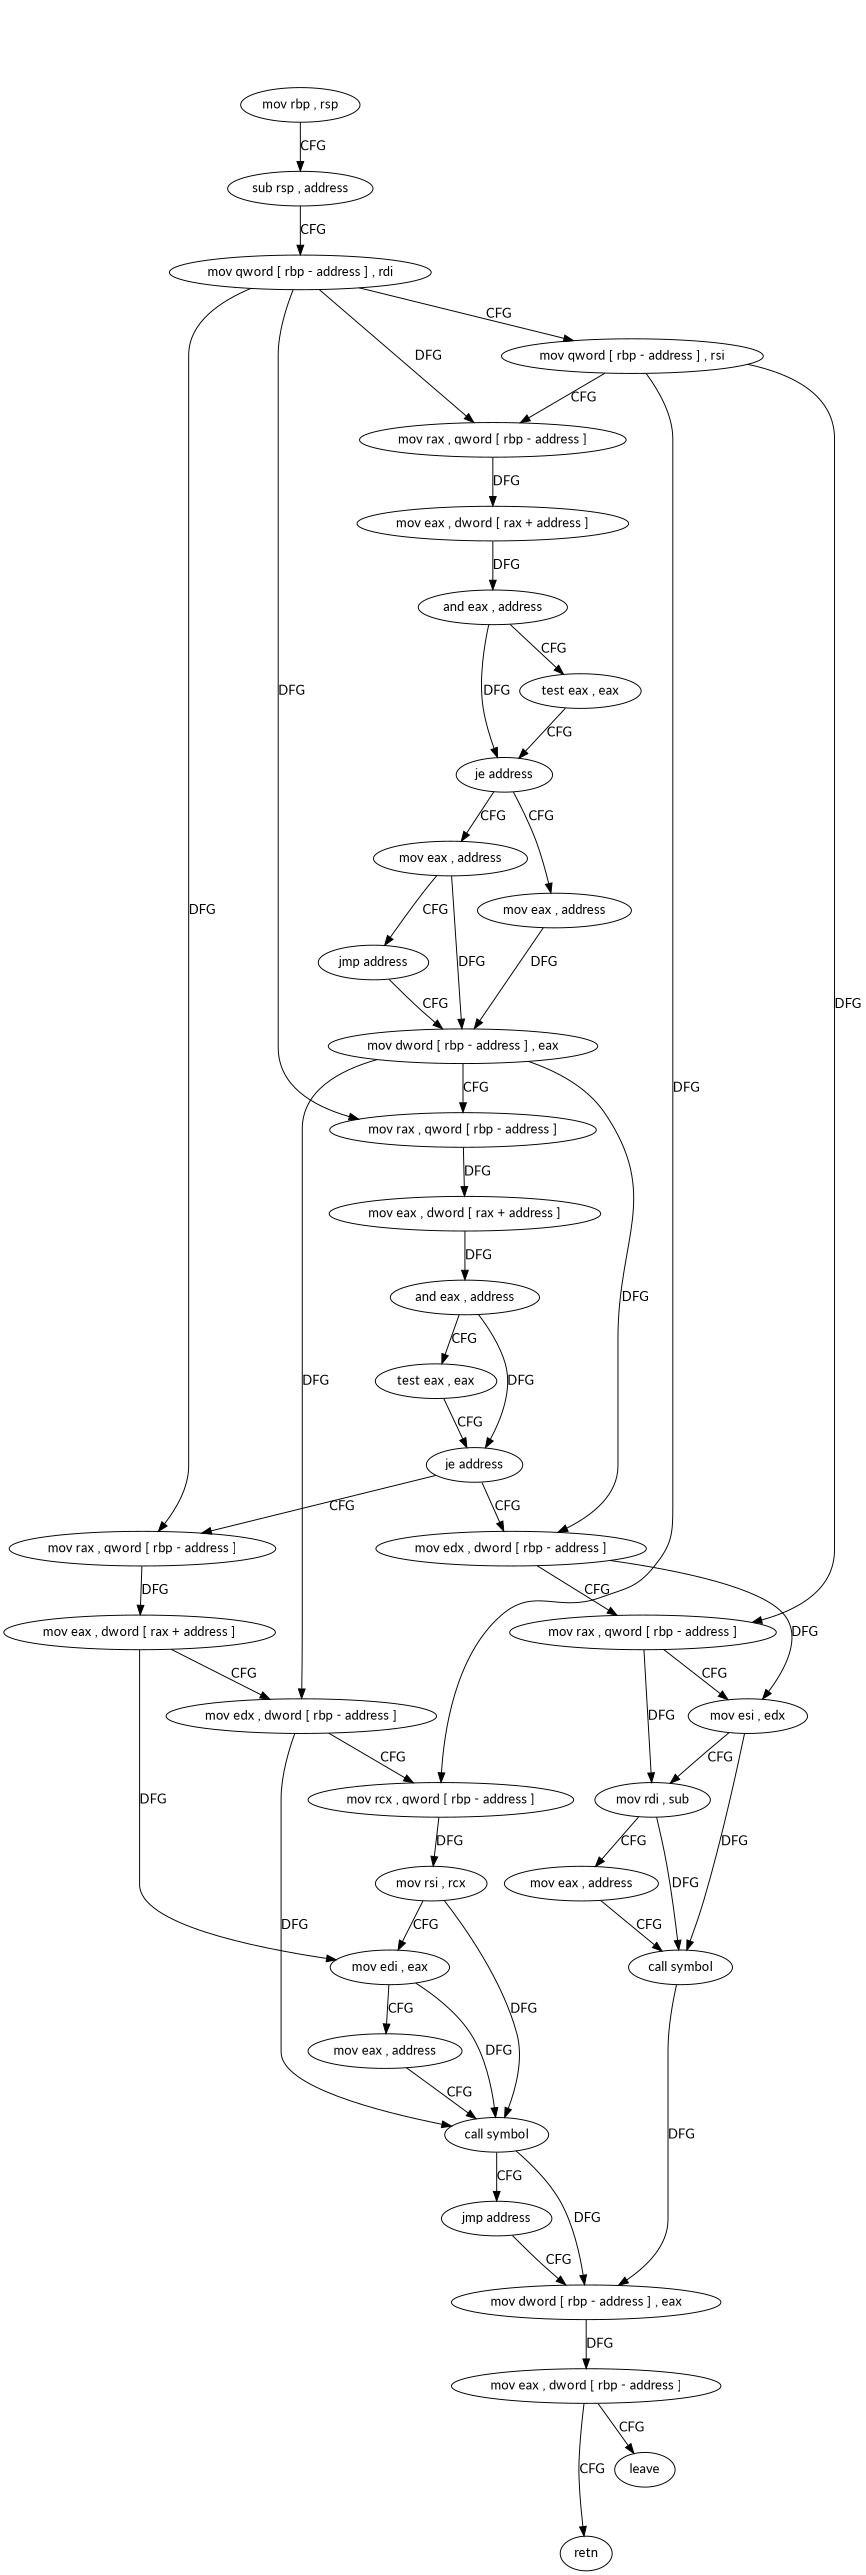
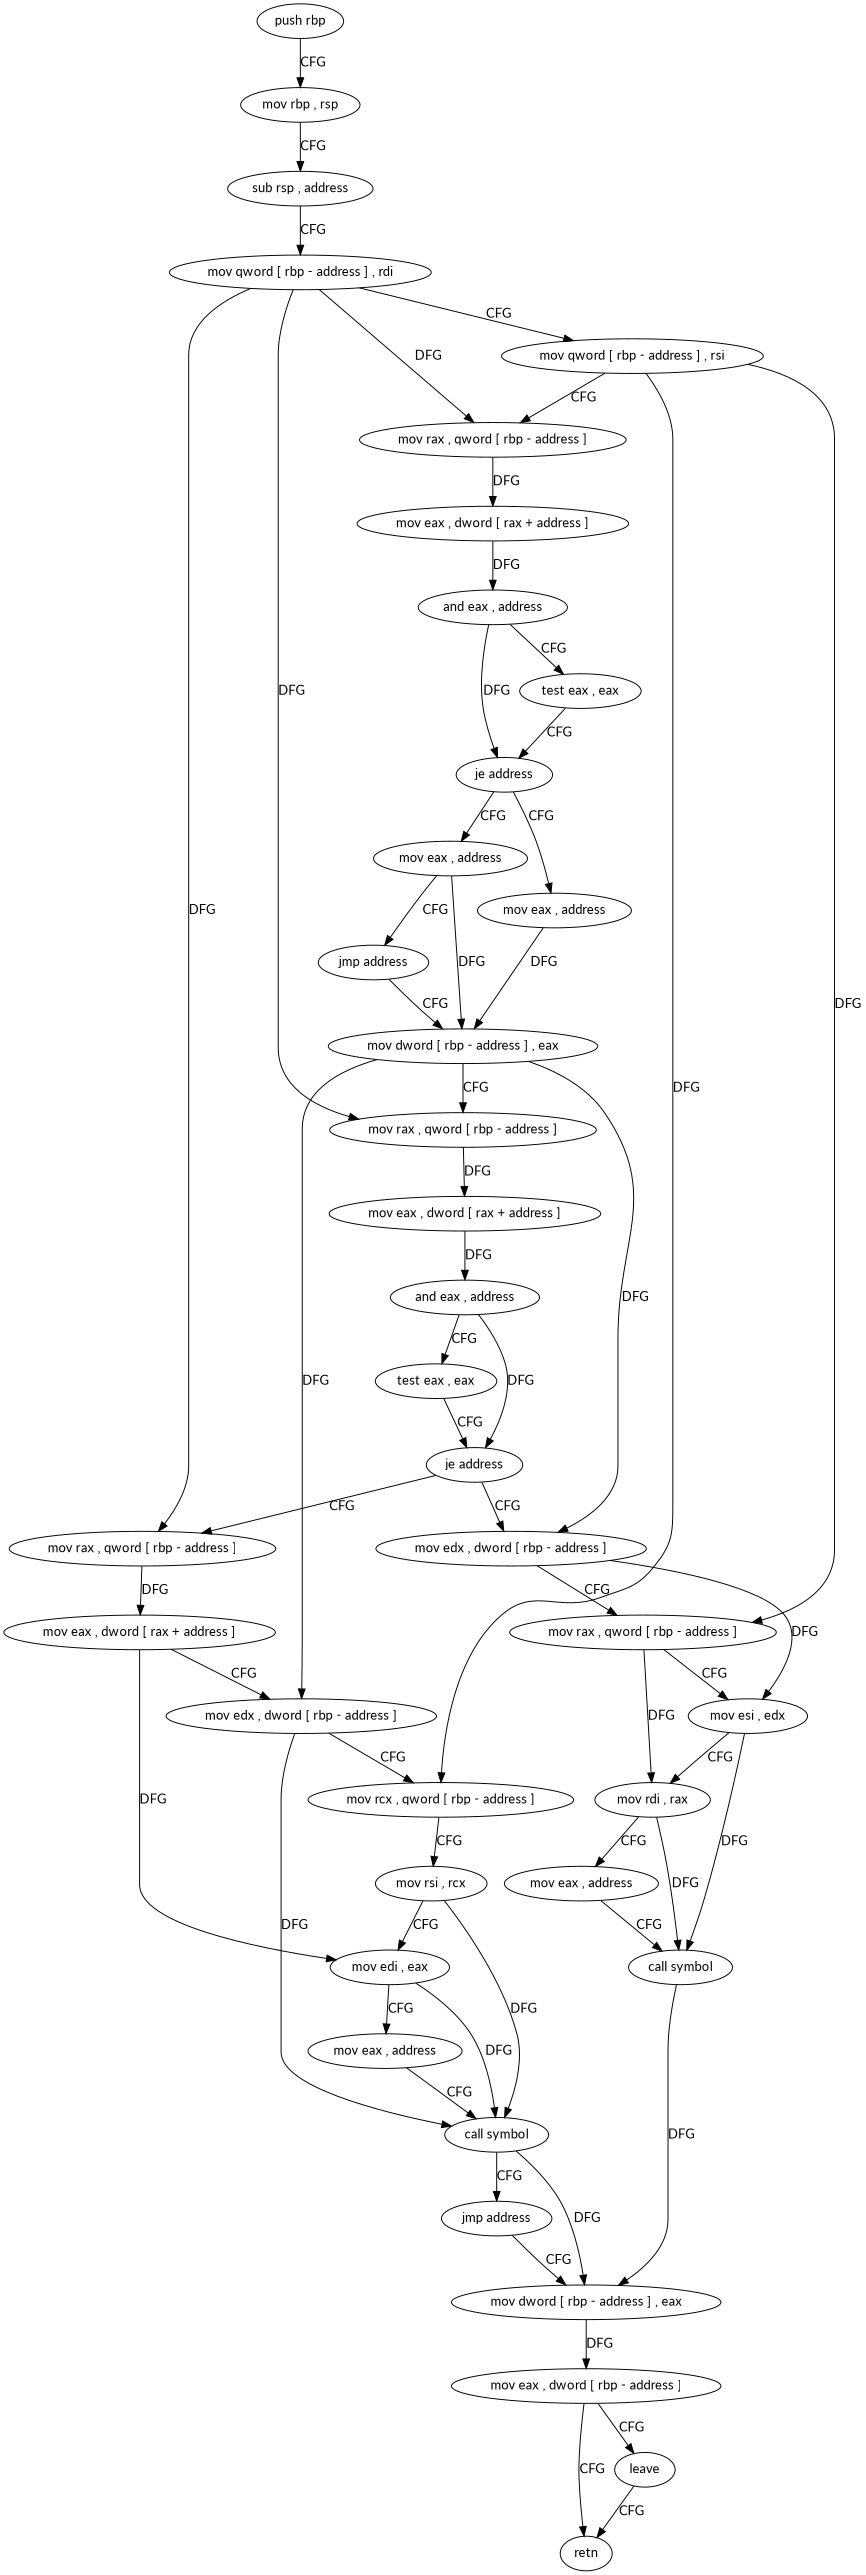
  digraph {
    fontname=Lato
    node [fontname=Lato]
    edge [fontname=Lato]
+   n1 [label="push rbp"]
    n2 [label="mov rbp , rsp"]
    n3 [label="sub rsp , address"]
    n4 [label="mov qword [ rbp - address ] , rdi"]
    n5 [label="mov qword [ rbp - address ] , rsi"]
    n6 [label="mov rax , qword [ rbp - address ]"]
    n7 [label="mov rax , qword [ rbp - address ]"]
    n8 [label="mov rax , qword [ rbp - address ]"]
    n9 [label="mov rax , qword [ rbp - address ]"]
    n10 [label="mov rcx , qword [ rbp - address ]"]
    n11 [label="mov eax , dword [ rax + address ]"]
    n12 [label="mov eax , dword [ rax + address ]"]
    n13 [label="mov eax , dword [ rax + address ]"]
    n14 [label="mov esi , edx"]
-   n15 [label="mov rdi , sub"]
+   n15 [label="mov rdi , rax"]
    n16 [label="mov rsi , rcx"]
    n17 [label="and eax , address"]
    n18 [label="test eax , eax"]
    n19 [label="je address"]
    n20 [label="mov eax , address"]
    n21 [label="mov eax , address"]
    n22 [label="mov dword [ rbp - address ] , eax"]
    n23 [label="jmp address"]
    n24 [label="mov edx , dword [ rbp - address ]"]
    n25 [label="mov edx , dword [ rbp - address ]"]
    n26 [label="call symbol"]
    n27 [label="call symbol"]
    n28 [label="mov eax , address"]
    n29 [label="mov dword [ rbp - address ] , eax"]
    n30 [label="mov eax , dword [ rbp - address ]"]
    n31 [label=leave]
    n32 [label=retn]
    n33 [label="mov edi , eax"]
    n34 [label="mov eax , address"]
    n35 [label="jmp address"]
    n36 [label="and eax , address"]
    n37 [label="test eax , eax"]
    n38 [label="je address"]
+   n1 -> n2 [label=CFG]
    n2 -> n3 [label=CFG]
    n3 -> n4 [label=CFG]
    n4 -> n5 [label=CFG]
    n4 -> n6 [label=DFG]
    n4 -> n7 [label=DFG]
    n4 -> n8 [label=DFG]
    n5 -> n6 [label=CFG]
    n5 -> n9 [label=DFG]
    n5 -> n10 [label=DFG]
    n6 -> n11 [label=DFG]
    n7 -> n12 [label=DFG]
    n8 -> n13 [label=DFG]
    n9 -> n14 [label=CFG]
    n9 -> n15 [label=DFG]
-   n10 -> n16 [label=DFG]
+   n10 -> n16 [label=CFG]
    n11 -> n17 [label=DFG]
    n12 -> n25 [label=CFG]
    n12 -> n33 [label=DFG]
    n13 -> n36 [label=DFG]
    n14 -> n15 [label=CFG]
    n14 -> n27 [label=DFG]
    n15 -> n27 [label=DFG]
    n15 -> n28 [label=CFG]
    n16 -> n26 [label=DFG]
    n16 -> n33 [label=CFG]
    n17 -> n18 [label=CFG]
    n17 -> n19 [label=DFG]
    n18 -> n19 [label=CFG]
    n19 -> n20 [label=CFG]
    n19 -> n21 [label=CFG]
    n20 -> n22 [label=DFG]
    n21 -> n22 [label=DFG]
    n21 -> n23 [label=CFG]
    n22 -> n8 [label=CFG]
    n22 -> n24 [label=DFG]
    n22 -> n25 [label=DFG]
    n23 -> n22 [label=CFG]
    n24 -> n9 [label=CFG]
    n24 -> n14 [label=DFG]
    n25 -> n10 [label=CFG]
    n25 -> n26 [label=DFG]
    n26 -> n29 [label=DFG]
    n26 -> n35 [label=CFG]
    n27 -> n29 [label=DFG]
    n28 -> n27 [label=CFG]
    n29 -> n30 [label=DFG]
    n30 -> n31 [label=CFG]
    n30 -> n32 [label=CFG]
+   n31 -> n32 [label=CFG]
    n33 -> n26 [label=DFG]
    n33 -> n34 [label=CFG]
    n34 -> n26 [label=CFG]
    n35 -> n29 [label=CFG]
    n36 -> n37 [label=CFG]
    n36 -> n38 [label=DFG]
    n37 -> n38 [label=CFG]
    n38 -> n7 [label=CFG]
    n38 -> n24 [label=CFG]
  }
